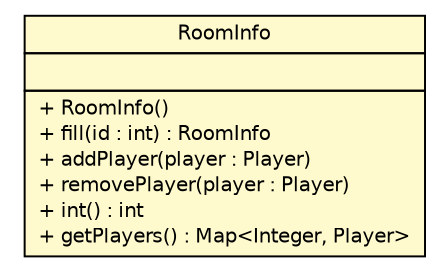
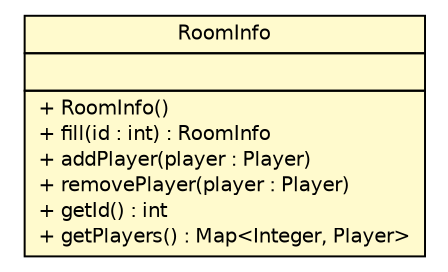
  digraph {
    nodesep=0.25
    ranksep=0.5
-   n1 [fontcolor=black fontname=Helvetica fontsize=10.0 label=<<table title="Common.RoomInfo" border="0" cellborder="1" cellspacing="0" cellpadding="2" port="p" bgcolor="lemonChiffon" href="./RoomInfo.html"> 		<tr><td><table border="0" cellspacing="0" cellpadding="1"> <tr><td align="center" balign="center"> RoomInfo </td></tr> 		</table></td></tr> 		<tr><td><table border="0" cellspacing="0" cellpadding="1"> <tr><td align="left" balign="left">  </td></tr> 		</table></td></tr> 		<tr><td><table border="0" cellspacing="0" cellpadding="1"> <tr><td align="left" balign="left"> + RoomInfo() </td></tr> <tr><td align="left" balign="left"> + fill(id : int) : RoomInfo </td></tr> <tr><td align="left" balign="left"> + addPlayer(player : Player) </td></tr> <tr><td align="left" balign="left"> + removePlayer(player : Player) </td></tr> <tr><td align="left" balign="left"> + int() : int </td></tr> <tr><td align="left" balign="left"> + getPlayers() : Map&lt;Integer, Player&gt; </td></tr> 		</table></td></tr> 		</table>> shape=plaintext]
+   n1 [fontcolor=black fontname=Helvetica fontsize=10.0 label=<<table title="Common.RoomInfo" border="0" cellborder="1" cellspacing="0" cellpadding="2" port="p" bgcolor="lemonChiffon" href="./RoomInfo.html"> 		<tr><td><table border="0" cellspacing="0" cellpadding="1"> <tr><td align="center" balign="center"> RoomInfo </td></tr> 		</table></td></tr> 		<tr><td><table border="0" cellspacing="0" cellpadding="1"> <tr><td align="left" balign="left">  </td></tr> 		</table></td></tr> 		<tr><td><table border="0" cellspacing="0" cellpadding="1"> <tr><td align="left" balign="left"> + RoomInfo() </td></tr> <tr><td align="left" balign="left"> + fill(id : int) : RoomInfo </td></tr> <tr><td align="left" balign="left"> + addPlayer(player : Player) </td></tr> <tr><td align="left" balign="left"> + removePlayer(player : Player) </td></tr> <tr><td align="left" balign="left"> + getId() : int </td></tr> <tr><td align="left" balign="left"> + getPlayers() : Map&lt;Integer, Player&gt; </td></tr> 		</table></td></tr> 		</table>> shape=plaintext]
  }
